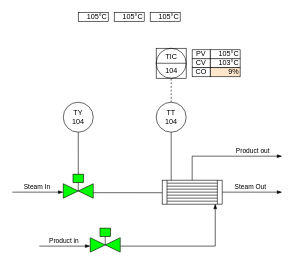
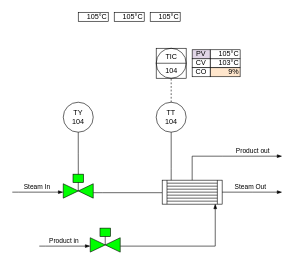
  <mxCell id="0" />
  <mxCell id="1" parent="0" />
  <mxCell id="2" style="edgeStyle=orthogonalEdgeStyle;rounded=0;orthogonalLoop=1;jettySize=auto;html=1;entryX=-0.002;entryY=0.523;entryDx=0;entryDy=0;entryPerimeter=0;endArrow=none;endFill=0;" parent="1" source="5" target="17" edge="1"><mxGeometry relative="1" as="geometry"><mxPoint x="250" y="320" as="targetPoint" /><Array as="points"><mxPoint x="170" y="320" /></Array></mxGeometry></mxCell>
  <mxCell id="3" style="edgeStyle=orthogonalEdgeStyle;rounded=0;orthogonalLoop=1;jettySize=auto;html=1;endArrow=none;endFill=0;startArrow=blockThin;startFill=1;" parent="1" source="5" edge="1"><mxGeometry relative="1" as="geometry"><mxPoint x="20" y="320" as="targetPoint" /><Array as="points"><mxPoint x="30" y="320" /></Array></mxGeometry></mxCell>
  <mxCell id="4" value="Steam In" style="edgeLabel;html=1;align=center;verticalAlign=middle;resizable=0;points=[];labelBackgroundColor=none;" parent="3" vertex="1" connectable="0"><mxGeometry x="-0.289" y="1" relative="1" as="geometry"><mxPoint x="-15" y="-11" as="offset" /></mxGeometry></mxCell>
  <mxCell id="5" value="" style="verticalLabelPosition=bottom;align=center;html=1;verticalAlign=top;pointerEvents=1;dashed=0;shape=mxgraph.pid2valves.valve;valveType=gate;actuator=powered;fillColor=#00FF00;" parent="1" vertex="1"><mxGeometry x="105" y="290" width="50" height="40" as="geometry" /></mxCell>
  <mxCell id="6" value="" style="part=1;strokeColor=none;fillColor=none;fontStyle=1;fontSize=14;" parent="5" vertex="1"><mxGeometry x="16.25" width="17.5" height="14" as="geometry" /></mxCell>
  <mxCell id="7" value="&lt;table cellpadding=&quot;4&quot; cellspacing=&quot;0&quot; border=&quot;0&quot; style=&quot;font-size:1em;width:100%;height:100%;&quot;&gt;&lt;tbody&gt;&lt;tr&gt;&lt;td&gt;TIC&lt;/td&gt;&lt;/tr&gt;&lt;tr&gt;&lt;td&gt;104&lt;/td&gt;&lt;/tr&gt;&lt;/tbody&gt;&lt;/table&gt; " style="html=1;outlineConnect=0;align=center;dashed=0;aspect=fixed;shape=mxgraph.pid2inst.sharedCont;mounting=room;fillColor=none;" parent="1" vertex="1"><mxGeometry x="260" y="80" width="50" height="50" as="geometry" /></mxCell>
  <mxCell id="8" style="edgeStyle=orthogonalEdgeStyle;rounded=0;orthogonalLoop=1;jettySize=auto;html=1;entryX=0.5;entryY=1;entryDx=0;entryDy=0;endArrow=none;endFill=0;dashed=1;" parent="1" source="9" target="7" edge="1"><mxGeometry relative="1" as="geometry" /></mxCell>
  <mxCell id="9" value="TT&lt;br&gt;104" style="ellipse;whiteSpace=wrap;html=1;aspect=fixed;fillColor=none;" parent="1" vertex="1"><mxGeometry x="260" y="170" width="50" height="50" as="geometry" /></mxCell>
  <mxCell id="10" value="" style="edgeStyle=orthogonalEdgeStyle;rounded=0;orthogonalLoop=1;jettySize=auto;html=1;endArrow=none;endFill=0;" parent="1" source="11" target="6" edge="1"><mxGeometry relative="1" as="geometry" /></mxCell>
  <mxCell id="11" value="TY&lt;br&gt;104" style="ellipse;whiteSpace=wrap;html=1;aspect=fixed;fillColor=none;" parent="1" vertex="1"><mxGeometry x="105" y="170" width="50" height="50" as="geometry" /></mxCell>
  <mxCell id="12" style="edgeStyle=orthogonalEdgeStyle;rounded=0;orthogonalLoop=1;jettySize=auto;html=1;entryX=0.5;entryY=1;entryDx=0;entryDy=0;endArrow=none;endFill=0;" parent="1" source="17" target="9" edge="1"><mxGeometry relative="1" as="geometry"><Array as="points"><mxPoint x="285" y="280" /><mxPoint x="285" y="280" /></Array></mxGeometry></mxCell>
  <mxCell id="13" style="edgeStyle=orthogonalEdgeStyle;rounded=0;orthogonalLoop=1;jettySize=auto;html=1;endArrow=blockThin;endFill=1;" parent="1" source="17" edge="1"><mxGeometry relative="1" as="geometry"><mxPoint x="470" y="320" as="targetPoint" /></mxGeometry></mxCell>
  <mxCell id="14" value="Steam Out" style="edgeLabel;html=1;align=center;verticalAlign=middle;resizable=0;points=[];labelBackgroundColor=none;" parent="13" vertex="1" connectable="0"><mxGeometry x="0.286" y="-1" relative="1" as="geometry"><mxPoint x="-18" y="-11" as="offset" /></mxGeometry></mxCell>
  <mxCell id="15" style="edgeStyle=orthogonalEdgeStyle;rounded=0;orthogonalLoop=1;jettySize=auto;html=1;startArrow=none;startFill=0;endArrow=blockThin;endFill=1;" parent="1" source="17" edge="1"><mxGeometry relative="1" as="geometry"><mxPoint x="470" y="260" as="targetPoint" /><Array as="points"><mxPoint x="320" y="260" /><mxPoint x="370" y="260" /></Array></mxGeometry></mxCell>
  <mxCell id="16" value="Product out" style="edgeLabel;html=1;align=center;verticalAlign=middle;resizable=0;points=[];labelBackgroundColor=none;" parent="15" vertex="1" connectable="0"><mxGeometry x="0.728" y="1" relative="1" as="geometry"><mxPoint x="-24" y="-9" as="offset" /></mxGeometry></mxCell>
  <mxCell id="17" value="" style="shape=mxgraph.pid.heat_exchangers.fixed_straight_tubes_heat_exchanger;html=1;pointerEvents=1;align=center;verticalLabelPosition=bottom;verticalAlign=top;dashed=0;fillColor=none;" parent="1" vertex="1"><mxGeometry x="270" y="300" width="100" height="40" as="geometry" /></mxCell>
  <mxCell id="18" style="edgeStyle=orthogonalEdgeStyle;rounded=0;orthogonalLoop=1;jettySize=auto;html=1;entryX=0.885;entryY=0.986;entryDx=0;entryDy=0;entryPerimeter=0;startArrow=none;startFill=0;endArrow=blockThin;endFill=1;" parent="1" source="19" target="17" edge="1"><mxGeometry relative="1" as="geometry"><Array as="points"><mxPoint x="359" y="410" /></Array></mxGeometry></mxCell>
  <mxCell id="19" value="" style="verticalLabelPosition=bottom;align=center;html=1;verticalAlign=top;pointerEvents=1;dashed=0;shape=mxgraph.pid2valves.valve;valveType=gate;actuator=powered;fillColor=#00FF00;" parent="1" vertex="1"><mxGeometry x="150" y="380" width="50" height="40" as="geometry" /></mxCell>
  <mxCell id="20" value="" style="part=1;strokeColor=none;fillColor=none;fontStyle=1;fontSize=14;" parent="19" vertex="1"><mxGeometry x="16.25" width="17.5" height="14" as="geometry" /></mxCell>
  <mxCell id="21" style="edgeStyle=orthogonalEdgeStyle;rounded=0;orthogonalLoop=1;jettySize=auto;html=1;endArrow=none;endFill=0;startArrow=blockThin;startFill=1;" parent="1" edge="1"><mxGeometry relative="1" as="geometry"><mxPoint x="65" y="410" as="targetPoint" /><mxPoint x="150" y="410" as="sourcePoint" /><Array as="points"><mxPoint x="75" y="410" /></Array></mxGeometry></mxCell>
  <mxCell id="22" value="Product in" style="edgeLabel;html=1;align=center;verticalAlign=middle;resizable=0;points=[];labelBackgroundColor=none;" parent="21" vertex="1" connectable="0"><mxGeometry x="-0.289" y="1" relative="1" as="geometry"><mxPoint x="-15" y="-11" as="offset" /></mxGeometry></mxCell>
  <mxCell id="23" value="103°C" style="rounded=0;whiteSpace=wrap;html=1;align=right;" parent="1" vertex="1"><mxGeometry x="350" y="97.5" width="50" height="15" as="geometry" /></mxCell>
  <mxCell id="24" value="105°C" style="rounded=0;whiteSpace=wrap;html=1;align=right;imageAspect=1;glass=0;shadow=0;" parent="1" vertex="1"><mxGeometry x="350" y="82.5" width="50" height="15" as="geometry" /></mxCell>
  <mxCell id="25" value="CV" style="rounded=0;whiteSpace=wrap;html=1;" parent="1" vertex="1"><mxGeometry x="320" y="97.5" width="30" height="15" as="geometry" /></mxCell>
- <mxCell id="26" value="PV" style="rounded=0;whiteSpace=wrap;html=1;" parent="1" vertex="1"><mxGeometry x="320" y="82.5" width="30" height="15" as="geometry" /></mxCell>
+ <mxCell id="26" value="PV" style="rounded=0;whiteSpace=wrap;html=1;fillColor=#e1d5e7;" parent="1" vertex="1"><mxGeometry x="320" y="82.5" width="30" height="15" as="geometry" /></mxCell>
  <mxCell id="27" value="9%" style="rounded=0;whiteSpace=wrap;html=1;align=right;fillColor=#ffe6cc;" parent="1" vertex="1"><mxGeometry x="350" y="112.5" width="50" height="15" as="geometry" /></mxCell>
  <mxCell id="28" value="CO" style="rounded=0;whiteSpace=wrap;html=1;" parent="1" vertex="1"><mxGeometry x="320" y="112.5" width="30" height="15" as="geometry" /></mxCell>
  <mxCell id="29" value="105°C" style="rounded=0;whiteSpace=wrap;html=1;align=right;imageAspect=1;glass=0;shadow=0;" parent="1" vertex="1"><mxGeometry x="250" y="20" width="50" height="15" as="geometry" /></mxCell>
  <mxCell id="30" value="105°C" style="rounded=0;whiteSpace=wrap;html=1;align=right;imageAspect=1;glass=0;shadow=0;" parent="1" vertex="1"><mxGeometry x="190" y="20" width="50" height="15" as="geometry" /></mxCell>
  <mxCell id="31" value="105°C" style="rounded=0;whiteSpace=wrap;html=1;align=right;imageAspect=1;glass=0;shadow=0;" parent="1" vertex="1"><mxGeometry x="130" y="20" width="50" height="15" as="geometry" /></mxCell>
